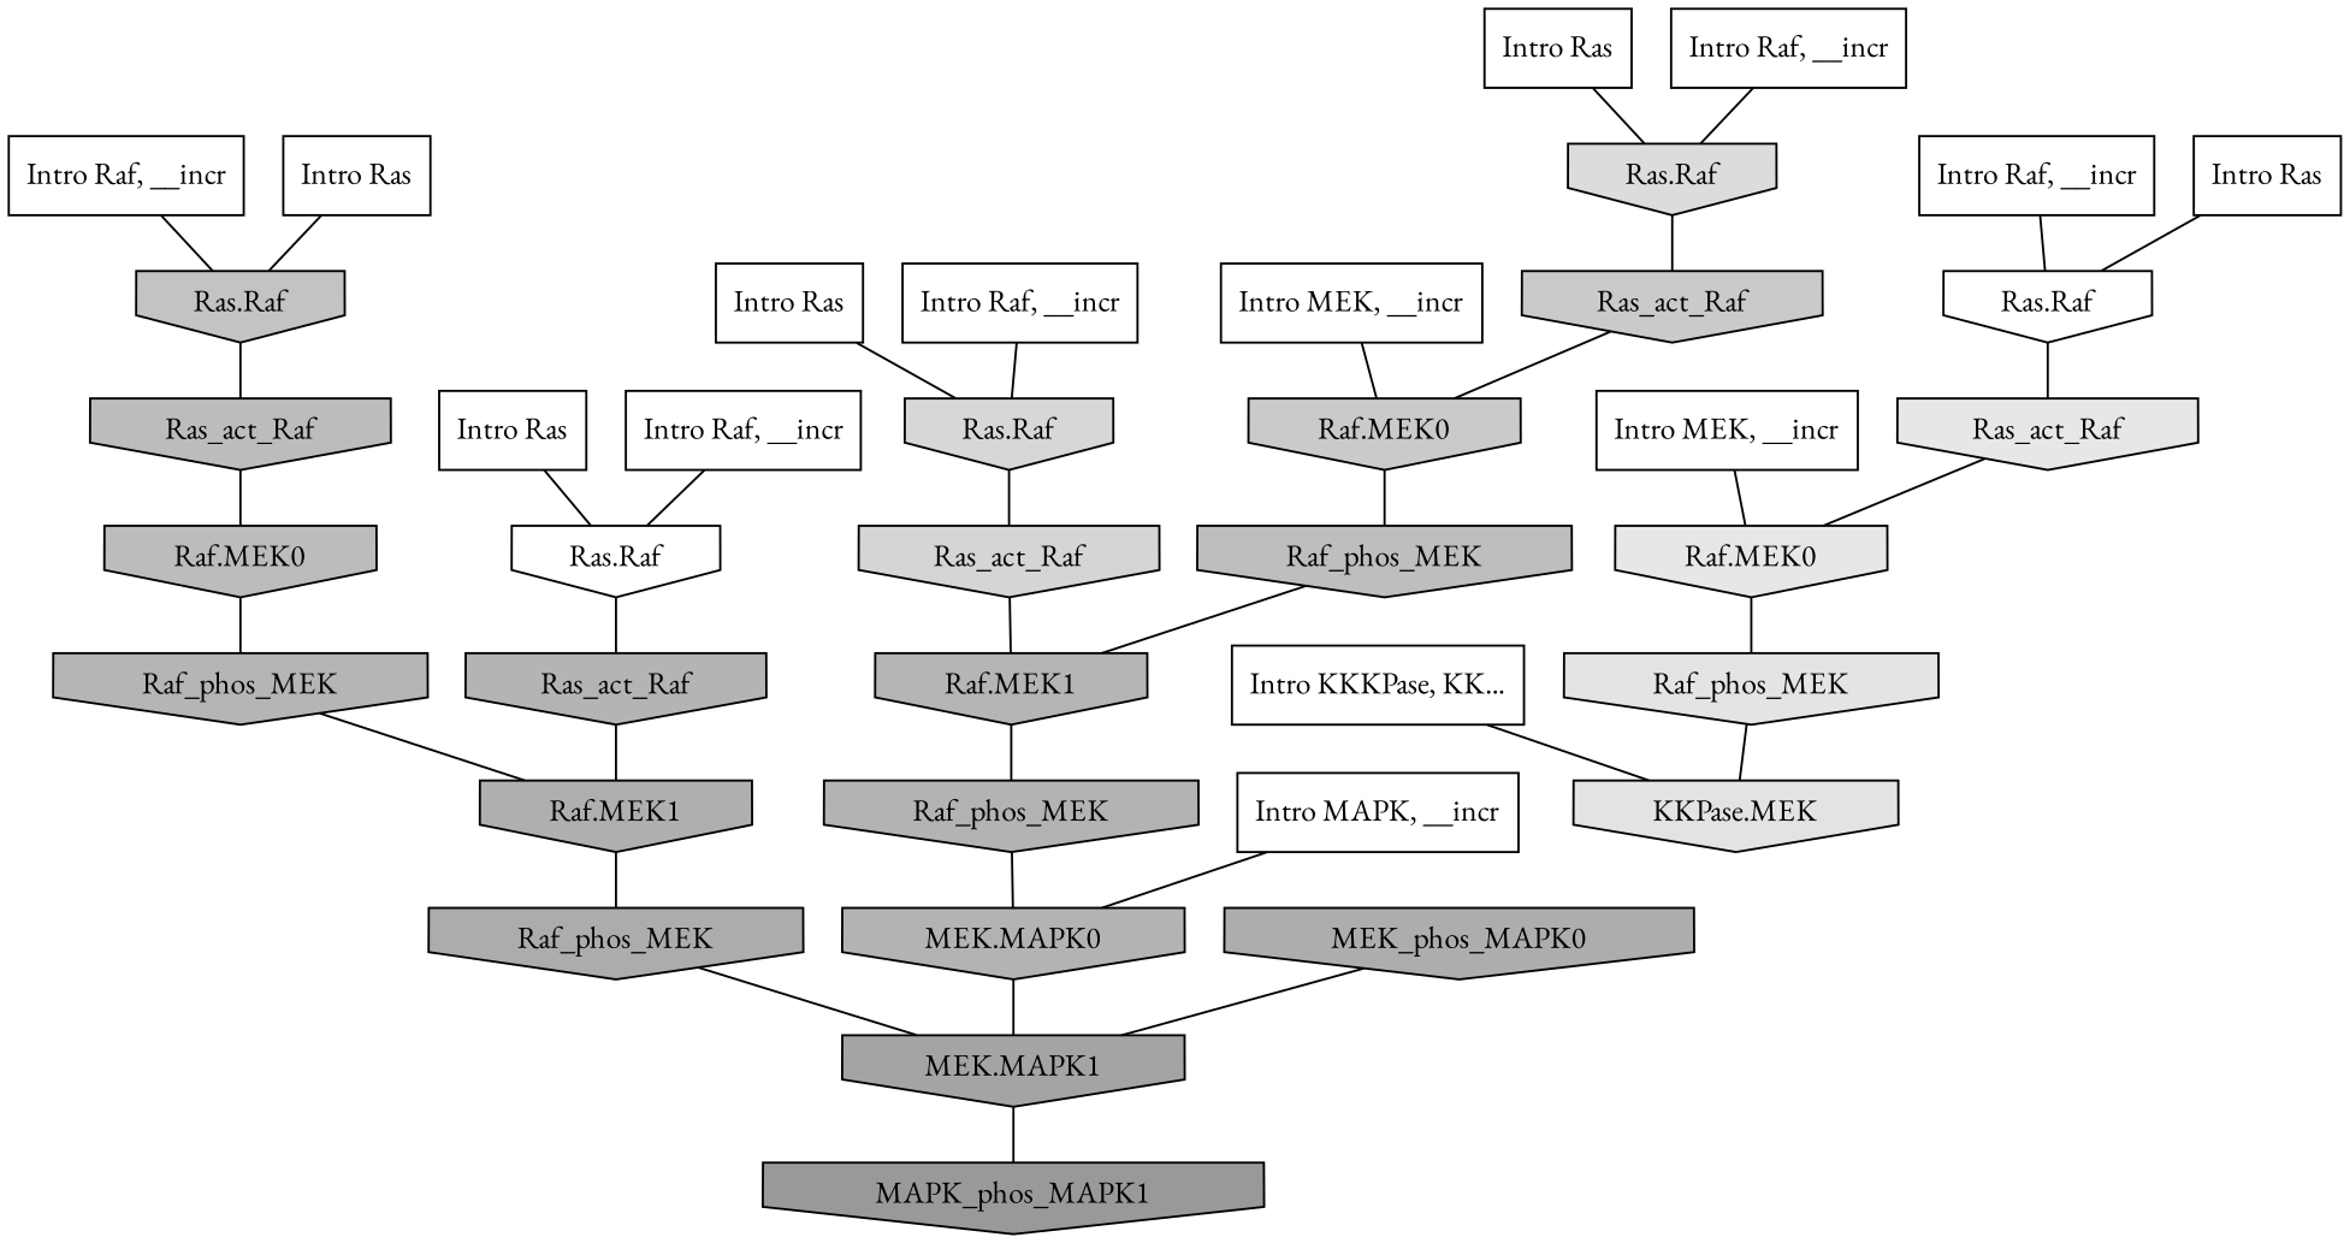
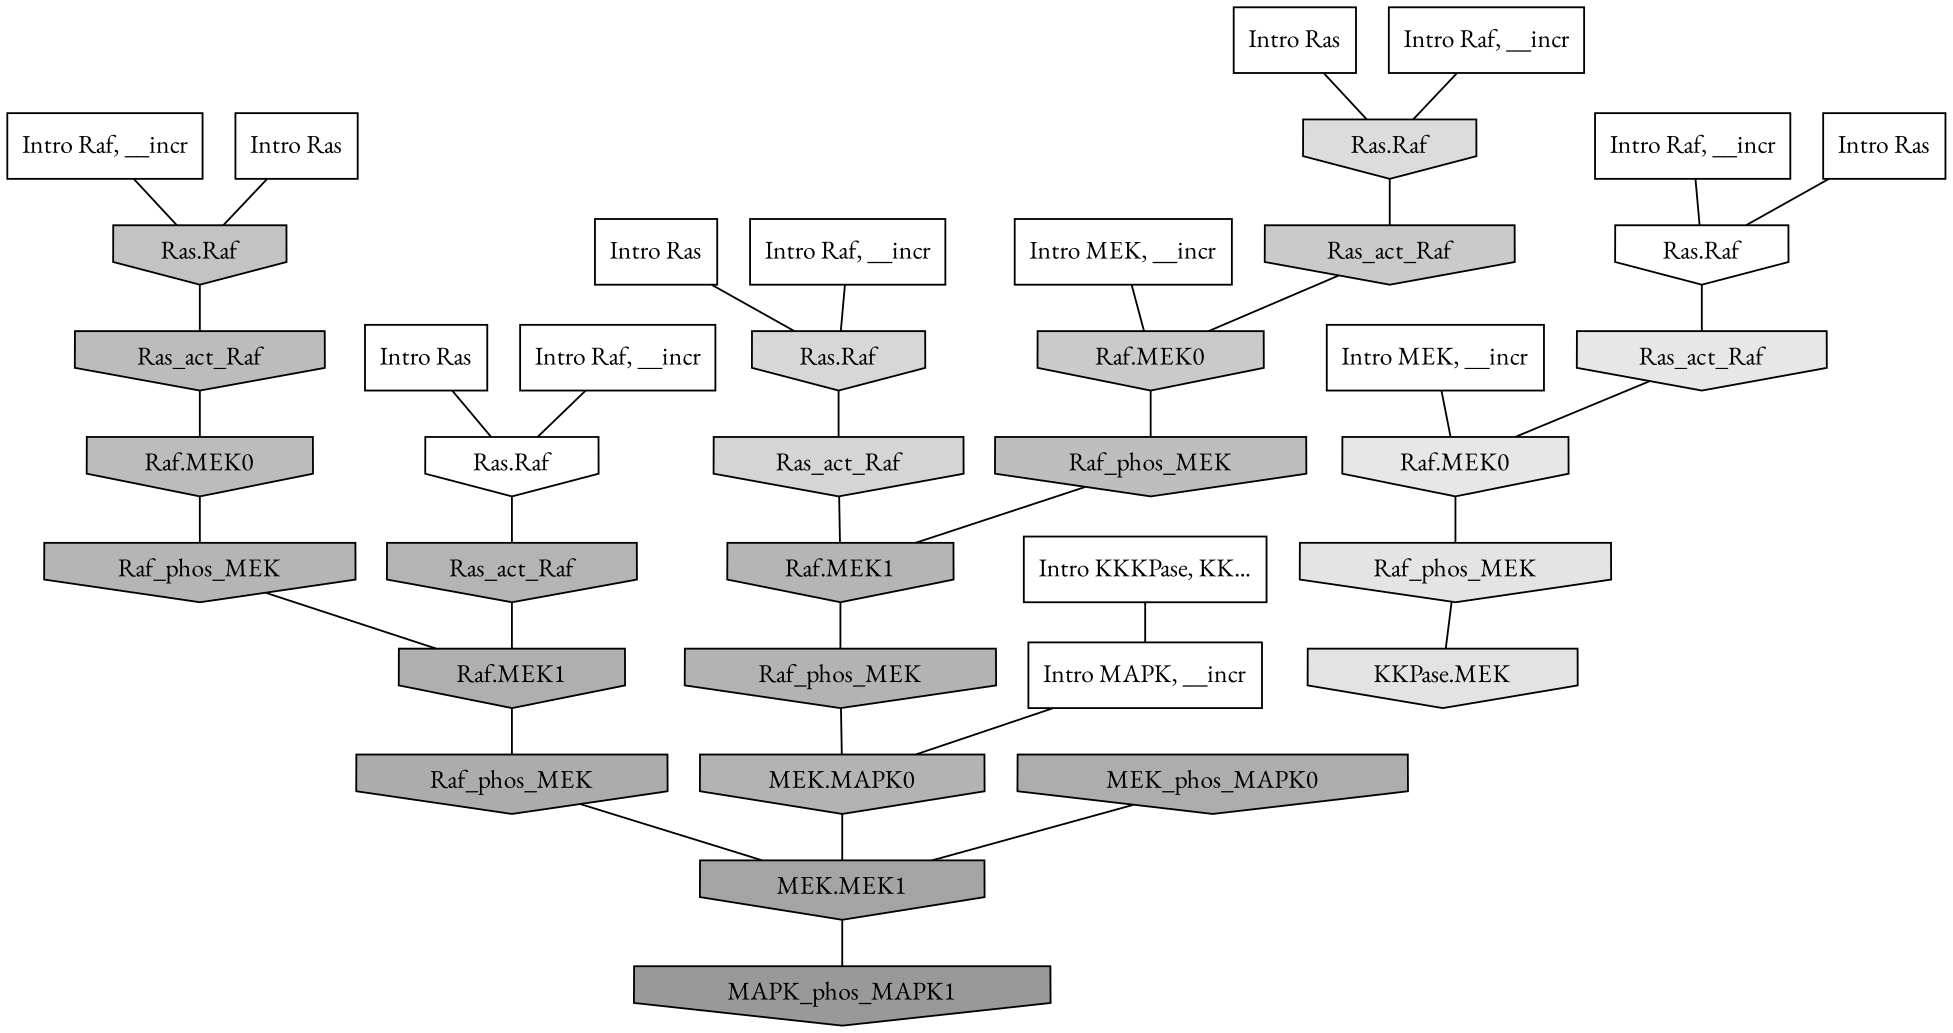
  digraph {
    fontname="EB Garamond"
    rankdir=TB
    ranksep=0.30
    node [fillcolor="0.000 0.000 1.000" fontname="EB Garamond" shape=invhouse style=filled]
    edge [color="0.000 0.000 0.000" dir=none fontname="EB Garamond"]
    n1 [label="Intro Ras" shape=rectangle]
    n2 [fillcolor="0.000 0.000 0.842" label="Ras.Raf"]
    n3 [fillcolor="0.000 0.000 0.834" label=Ras_act_Raf]
    n4 [label="Intro Ras" shape=rectangle]
    n5 [fillcolor="0.000 0.000 0.860" label="Ras.Raf"]
    n6 [fillcolor="0.000 0.000 0.791" label=Ras_act_Raf]
    n7 [label="Intro Ras" shape=rectangle]
    n8 [label="Ras.Raf"]
    n9 [fillcolor="0.000 0.000 0.904" label=Ras_act_Raf]
    n10 [label="Intro Ras" shape=rectangle]
    n11 [fillcolor="0.000 0.000 0.764" label="Ras.Raf"]
    n12 [fillcolor="0.000 0.000 0.737" label=Ras_act_Raf]
    n13 [label="Intro Ras" shape=rectangle]
    n14 [label="Ras.Raf"]
    n15 [fillcolor="0.000 0.000 0.705" label=Ras_act_Raf]
    n16 [label="Intro Raf, __incr" shape=rectangle]
    n17 [label="Intro Raf, __incr" shape=rectangle]
    n18 [label="Intro Raf, __incr" shape=rectangle]
    n19 [label="Intro Raf, __incr" shape=rectangle]
    n20 [label="Intro Raf, __incr" shape=rectangle]
    n21 [label="Intro MEK, __incr" shape=rectangle]
    n22 [fillcolor="0.000 0.000 0.791" label="Raf.MEK0"]
    n23 [fillcolor="0.000 0.000 0.745" label=Raf_phos_MEK]
    n24 [label="Intro MEK, __incr" shape=rectangle]
    n25 [fillcolor="0.000 0.000 0.904" label="Raf.MEK0"]
    n26 [fillcolor="0.000 0.000 0.893" label=Raf_phos_MEK]
    n27 [label="Intro MAPK, __incr" shape=rectangle]
    n28 [fillcolor="0.000 0.000 0.702" label="MEK.MAPK0"]
-   n29 [fillcolor="0.000 0.000 0.643" label="MEK.MAPK1"]
+   n29 [fillcolor="0.000 0.000 0.643" label="MEK.MEK1"]
    n30 [label="Intro KKKPase, KK..." shape=rectangle]
    n31 [fillcolor="0.000 0.000 0.887" label="KKPase.MEK"]
    n32 [fillcolor="0.000 0.000 0.684" label="Raf.MEK1"]
    n33 [fillcolor="0.000 0.000 0.709" label="Raf.MEK1"]
    n34 [fillcolor="0.000 0.000 0.703" label=Raf_phos_MEK]
    n35 [fillcolor="0.000 0.000 0.736" label="Raf.MEK0"]
    n36 [fillcolor="0.000 0.000 0.709" label=Raf_phos_MEK]
    n37 [fillcolor="0.000 0.000 0.675" label=Raf_phos_MEK]
    n38 [fillcolor="0.000 0.000 0.679" label=MEK_phos_MAPK0]
    n39 [fillcolor="0.000 0.000 0.600" label=MAPK_phos_MAPK1]
    n1 -> n2
    n2 -> n3
    n3 -> n33
    n4 -> n5
    n5 -> n6
    n6 -> n22
    n7 -> n8
    n8 -> n9
    n9 -> n25
    n10 -> n11
    n11 -> n12
    n12 -> n35
    n13 -> n14
    n14 -> n15
    n15 -> n32
    n16 -> n8
    n17 -> n2
    n18 -> n11
    n19 -> n5
    n20 -> n14
    n21 -> n22
    n22 -> n23
    n23 -> n33
    n24 -> n25
    n25 -> n26
    n26 -> n31
    n27 -> n28
    n28 -> n29
    n29 -> n39
-   n30 -> n31
+   n30 -> n27
    n32 -> n37
    n33 -> n34
    n34 -> n28
    n35 -> n36
    n36 -> n32
    n37 -> n29
    n38 -> n29
  }
